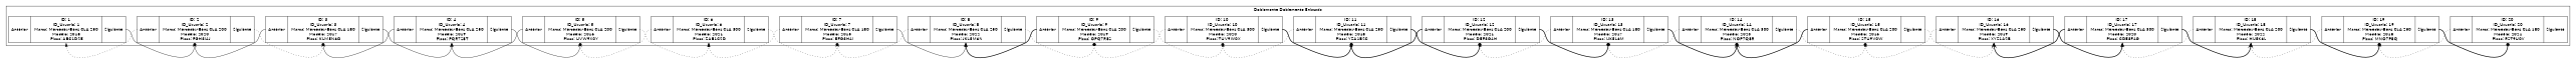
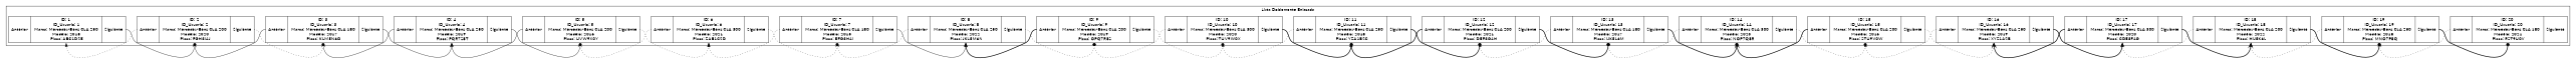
  digraph {
    rankdir=LR
    fontname=Lato
    node [shape=record fontname=Lato]
    edge [headport=data tailport=next style=dotted arrowhead=dot fontname=Lato]
    n1 [label="{<prev> Anterior | <data> ID: 1 \n ID_Usuario: 1 \n Marca: Mercedes-Benz CLA 250 \n Modelo: 2018 \n Placa: ABC1D2E | <next> Siguiente }"]
    n2 [label="{<prev> Anterior | <data> ID: 2 \n ID_Usuario: 2 \n Marca: Mercedes-Benz CLA 200 \n Modelo: 2020 \n Placa: FGH3I4J | <next> Siguiente }"]
    n3 [label="{<prev> Anterior | <data> ID: 3 \n ID_Usuario: 3 \n Marca: Mercedes-Benz CLA 180 \n Modelo: 2017 \n Placa: KLM5N6O | <next> Siguiente }"]
    n4 [label="{<prev> Anterior | <data> ID: 4 \n ID_Usuario: 4 \n Marca: Mercedes-Benz CLA 250 \n Modelo: 2019 \n Placa: PQR7S8T | <next> Siguiente }"]
    n5 [label="{<prev> Anterior | <data> ID: 5 \n ID_Usuario: 5 \n Marca: Mercedes-Benz CLA 200 \n Modelo: 2016 \n Placa: UVW9X0Y | <next> Siguiente }"]
    n6 [label="{<prev> Anterior | <data> ID: 6 \n ID_Usuario: 6 \n Marca: Mercedes-Benz CLA 300 \n Modelo: 2021 \n Placa: ZAB1C2D | <next> Siguiente }"]
    n7 [label="{<prev> Anterior | <data> ID: 7 \n ID_Usuario: 7 \n Marca: Mercedes-Benz CLA 180 \n Modelo: 2015 \n Placa: EFG3H4I | <next> Siguiente }"]
    n8 [label="{<prev> Anterior | <data> ID: 8 \n ID_Usuario: 8 \n Marca: Mercedes-Benz CLA 250 \n Modelo: 2022 \n Placa: JKL5M6N | <next> Siguiente }"]
    n9 [label="{<prev> Anterior | <data> ID: 9 \n ID_Usuario: 9 \n Marca: Mercedes-Benz CLA 200 \n Modelo: 2019 \n Placa: OPQ7R8S | <next> Siguiente }"]
    n10 [label="{<prev> Anterior | <data> ID: 10 \n ID_Usuario: 10 \n Marca: Mercedes-Benz CLA 300 \n Modelo: 2020 \n Placa: TUV9W0X | <next> Siguiente }"]
    n11 [label="{<prev> Anterior | <data> ID: 11 \n ID_Usuario: 11 \n Marca: Mercedes-Benz CLA 250 \n Modelo: 2018 \n Placa: YZA1B2C | <next> Siguiente }"]
    n12 [label="{<prev> Anterior | <data> ID: 12 \n ID_Usuario: 12 \n Marca: Mercedes-Benz CLA 200 \n Modelo: 2021 \n Placa: DEF3G4H | <next> Siguiente }"]
    n13 [label="{<prev> Anterior | <data> ID: 13 \n ID_Usuario: 13 \n Marca: Mercedes-Benz CLA 180 \n Modelo: 2017 \n Placa: IJK5L6M | <next> Siguiente }"]
    n14 [label="{<prev> Anterior | <data> ID: 14 \n ID_Usuario: 14 \n Marca: Mercedes-Benz CLA 300 \n Modelo: 2023 \n Placa: NOP7Q8R | <next> Siguiente }"]
    n15 [label="{<prev> Anterior | <data> ID: 15 \n ID_Usuario: 15 \n Marca: Mercedes-Benz CLA 200 \n Modelo: 2016 \n Placa: STU9V0W | <next> Siguiente }"]
    n16 [label="{<prev> Anterior | <data> ID: 16 \n ID_Usuario: 16 \n Marca: Mercedes-Benz CLA 250 \n Modelo: 2019 \n Placa: XYZ1A2B | <next> Siguiente }"]
    n17 [label="{<prev> Anterior | <data> ID: 17 \n ID_Usuario: 17 \n Marca: Mercedes-Benz CLA 300 \n Modelo: 2020 \n Placa: CDE3F4G | <next> Siguiente }"]
    n18 [label="{<prev> Anterior | <data> ID: 18 \n ID_Usuario: 18 \n Marca: Mercedes-Benz CLA 200 \n Modelo: 2022 \n Placa: HIJ5K6L | <next> Siguiente }"]
    n19 [label="{<prev> Anterior | <data> ID: 19 \n ID_Usuario: 19 \n Marca: Mercedes-Benz CLA 250 \n Modelo: 2018 \n Placa: MNO7P8Q | <next> Siguiente }"]
    n20 [label="{<prev> Anterior | <data> ID: 20 \n ID_Usuario: 20 \n Marca: Mercedes-Benz CLA 180 \n Modelo: 2021 \n Placa: RST9U0V | <next> Siguiente }"]
    subgraph cluster_1 {
-     label="Doblemente Doblemente Enlazada"
+     label="Lista Doblemente Enlazada"
      n1
      n2
      n3
      n4
      n5
      n6
      n7
      n8
      n9
      n10
      n11
      n12
      n13
      n14
      n15
      n16
      n17
      n18
      n19
      n20
    }
    n1 -> n2 [style=solid arrowhead=vee]
    n2 -> n1 [tailport=prev arrowhead=normal]
    n2 -> n3
    n3 -> n2 [tailport=prev style=solid]
    n3 -> n4 [style=solid arrowhead=normal]
    n4 -> n3 [tailport=prev style=solid arrowhead=vee]
    n4 -> n5 [style=solid arrowhead=vee]
    n5 -> n4 [tailport=prev style=solid arrowhead=vee]
    n5 -> n6 [arrowhead=normal]
    n6 -> n5 [tailport=prev]
    n6 -> n7
    n7 -> n6 [tailport=prev arrowhead=normal]
    n7 -> n8 [style=solid arrowhead=vee]
    n8 -> n7 [tailport=prev arrowhead=vee]
    n8 -> n9
    n9 -> n8 [tailport=prev style=bold arrowhead=normal]
    n9 -> n10
    n10 -> n9 [tailport=prev]
    n10 -> n11 [style=bold arrowhead=normal]
    n11 -> n10 [tailport=prev arrowhead=normal]
    n11 -> n12 [style=bold]
    n12 -> n11 [tailport=prev style=bold]
    n12 -> n13 [style=bold]
    n13 -> n12 [tailport=prev arrowhead=normal]
    n13 -> n14 [style=bold]
    n14 -> n13 [tailport=prev]
    n14 -> n15
    n15 -> n14 [tailport=prev style=bold arrowhead=vee]
    n15 -> n16 [arrowhead=vee]
    n16 -> n15 [tailport=prev arrowhead=normal]
    n16 -> n17 [style=bold arrowhead=normal]
    n17 -> n16 [tailport=prev style=bold arrowhead=vee]
    n17 -> n18 [style=bold arrowhead=vee]
    n18 -> n17 [tailport=prev arrowhead=vee]
    n18 -> n19 [style=bold]
    n19 -> n18 [tailport=prev arrowhead=normal]
    n19 -> n20 [style=bold]
    n20 -> n19 [tailport=prev arrowhead=vee]
  }
